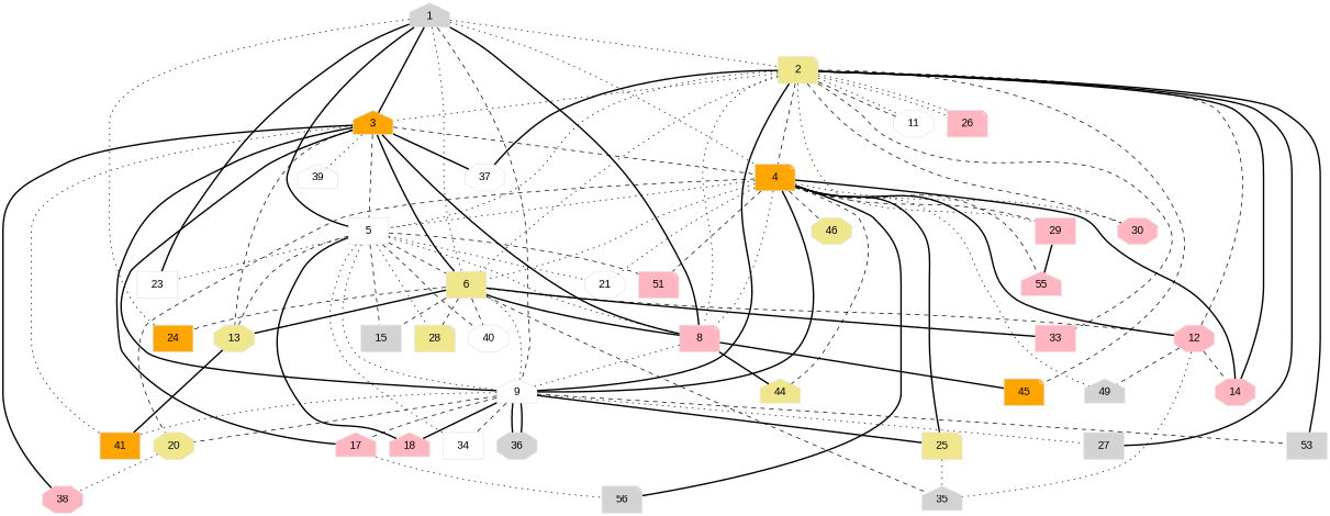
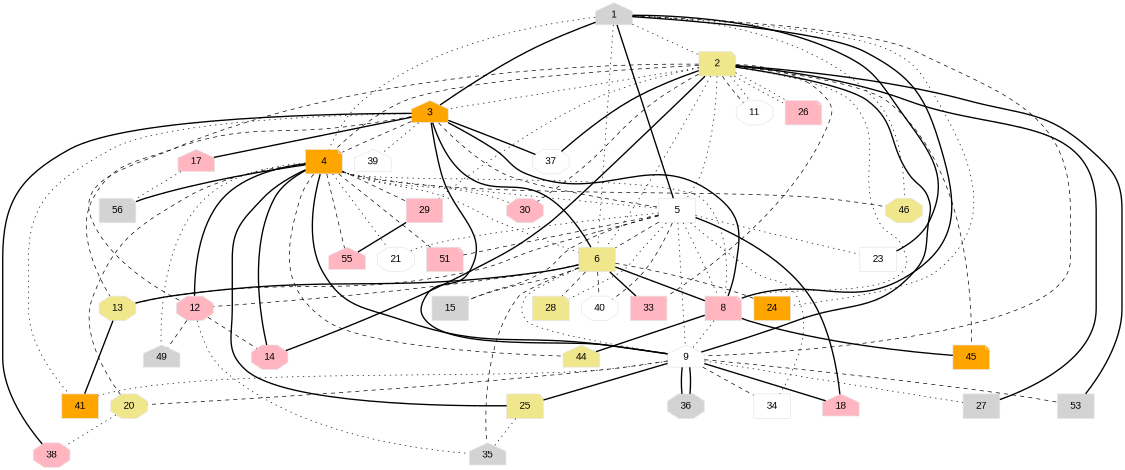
  graph {
    fontname="Liberation Sans"
    node [color=gray90 fillcolor=lightpink fontname="Liberation Sans" shape=octagon style=filled]
    edge [fontname="Liberation Sans" style=dotted]
    1 [fillcolor=lightgrey shape=house super="+54"]
    2 [fillcolor=khaki shape=note super="+32"]
    3 [fillcolor=orange shape=house super="+19"]
    4 [fillcolor=orange shape=note super="+10"]
    5 [fillcolor=white shape=box super="+7"]
    6 [fillcolor=khaki shape=box super="+43"]
    8 [shape=note super="+52"]
    9 [fillcolor=white shape=house super="+22"]
    23 [fillcolor=white shape=box]
    24 [fillcolor=orange shape=box]
    46 [fillcolor=khaki]
    11 [fillcolor=white]
    12 [super="+16"]
    14
    26 [shape=note]
    27 [fillcolor=lightgrey shape=box]
    29 [shape=box]
    30
    33 [shape=box]
    37 [fillcolor=white]
    45 [fillcolor=orange shape=note]
    53 [fillcolor=lightgrey shape=box]
    13 [fillcolor=khaki super="+42"]
    17 [shape=house super="+48"]
    38
    39 [fillcolor=white shape=house]
    41 [fillcolor=orange shape=box super="+50"]
    20 [fillcolor=khaki]
    21 [fillcolor=white super="+31"]
    25 [fillcolor=khaki shape=note]
    44 [fillcolor=khaki shape=house]
    49 [fillcolor=lightgrey shape=house]
    51 [shape=note]
    55 [shape=house]
    56 [fillcolor=lightgrey shape=note]
    15 [fillcolor=lightgrey shape=box]
    18 [shape=house]
    28 [fillcolor=khaki shape=note]
    34 [fillcolor=white shape=box]
    40 [fillcolor=white]
    35 [fillcolor=lightgrey shape=house super="+47"]
    36 [fillcolor=lightgrey]
    1 -- 2
    1 -- 3 [style=bold]
    1 -- 4 [weight=2]
    1 -- 5 [style=bold weight=3]
    1 -- 6
    1 -- 8 [style=bold]
    1 -- 9 [style=dashed]
    1 -- 23 [style=bold]
    1 -- 24
+   1 -- 46
    2 -- 3 [weight=2]
    2 -- 4 [style=dashed weight=2]
    2 -- 5 [weight=2]
    2 -- 6
    2 -- 8 [weight=2]
    2 -- 9 [style=bold]
    2 -- 11 [style=dashed]
    2 -- 11
    2 -- 12 [style=dashed]
    2 -- 14 [style=bold]
    2 -- 26
    2 -- 26
    2 -- 27 [style=bold]
    2 -- 29
    2 -- 30 [style=dashed]
    2 -- 33 [style=dashed]
    2 -- 37 [style=bold]
    2 -- 45 [style=dashed]
    2 -- 53 [style=bold]
    3 -- 4 [style=dashed weight=2]
    3 -- 5 [style=dashed weight=2]
    3 -- 6 [style=bold]
    3 -- 8 [style=bold]
    3 -- 9 [style=bold]
    3 -- 37 [style=bold]
    3 -- 13 [style=dashed]
    3 -- 17 [style=bold]
    3 -- 38 [style=bold]
    3 -- 39
    3 -- 41
    4 -- 5 [weight=4]
    4 -- 6 [weight=2]
    4 -- 8 [weight=2]
    4 -- 9 [style=bold weight=2]
    4 -- 46 [style=dashed]
    4 -- 12 [style=bold]
    4 -- 14 [style=bold]
    4 -- 29 [style=dashed]
    4 -- 30
    4 -- 20 [style=dashed]
    4 -- 21
    4 -- 25 [style=bold]
    4 -- 44 [style=dashed]
    4 -- 49
    4 -- 51 [style=dashed]
    4 -- 55 [style=dashed]
    4 -- 56 [style=bold]
    5 -- 6 [style=dashed weight=2]
    5 -- 8 [weight=2]
    5 -- 9 [weight=3]
    5 -- 23
    5 -- 13 [style=dashed]
    5 -- 21 [weight=2]
    5 -- 51 [style=dashed]
    5 -- 15 [style=dashed]
    5 -- 18 [style=bold]
    5 -- 28
    5 -- 34
    5 -- 40 [style=dashed]
    6 -- 8 [style=bold weight=2]
    6 -- 9
    6 -- 24 [style=dashed]
    6 -- 12 [style=dashed]
    6 -- 33 [style=bold]
    6 -- 13 [style=bold]
    6 -- 15 [style=dashed]
    6 -- 28 [style=dashed]
    6 -- 40 [style=dashed]
    6 -- 35 [style=dashed]
    8 -- 9
    8 -- 45 [style=bold]
    8 -- 44 [style=bold]
    9 -- 27
    9 -- 53 [style=dashed]
-   9 -- 17 [style=dashed weight=2]
    9 -- 41
    9 -- 20 [style=dashed]
    9 -- 25 [style=bold]
    9 -- 18 [style=bold]
    9 -- 34 [style=dashed]
    9 -- 36 [style=bold]
    9 -- 36 [style=bold]
    12 -- 14 [style=dashed]
    12 -- 49 [style=dashed]
    12 -- 35
    29 -- 55 [style=bold]
    13 -- 41 [style=bold]
    17 -- 56
    20 -- 38
    25 -- 35
  }
